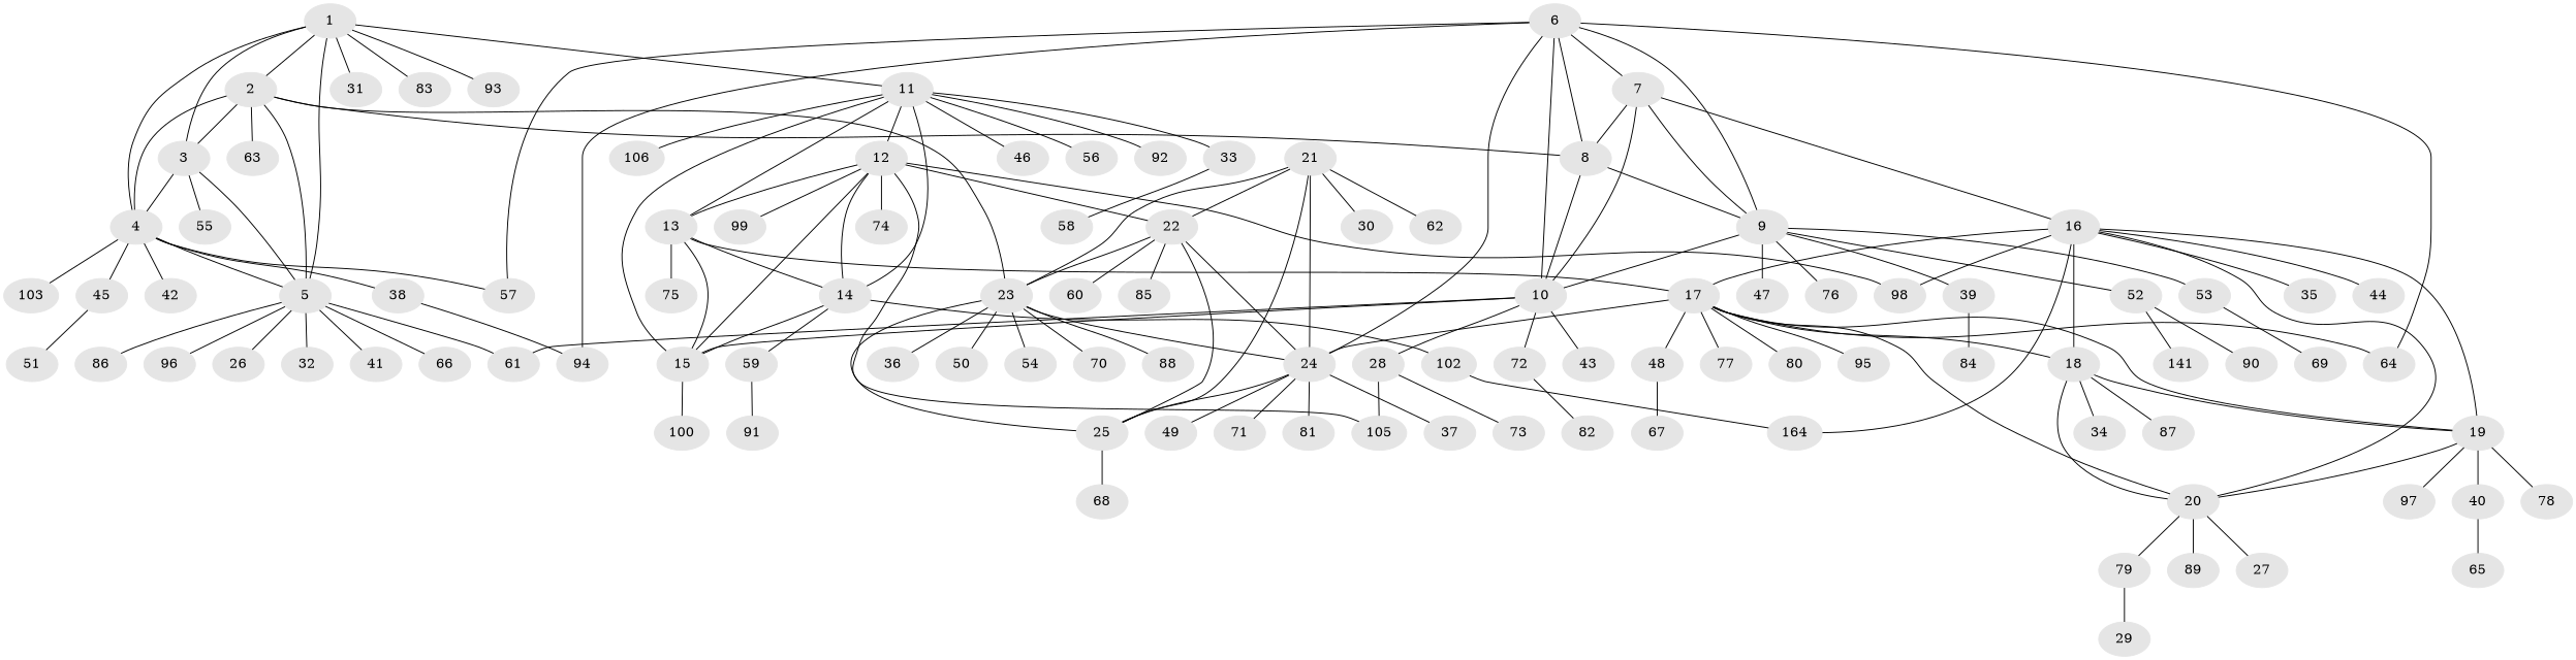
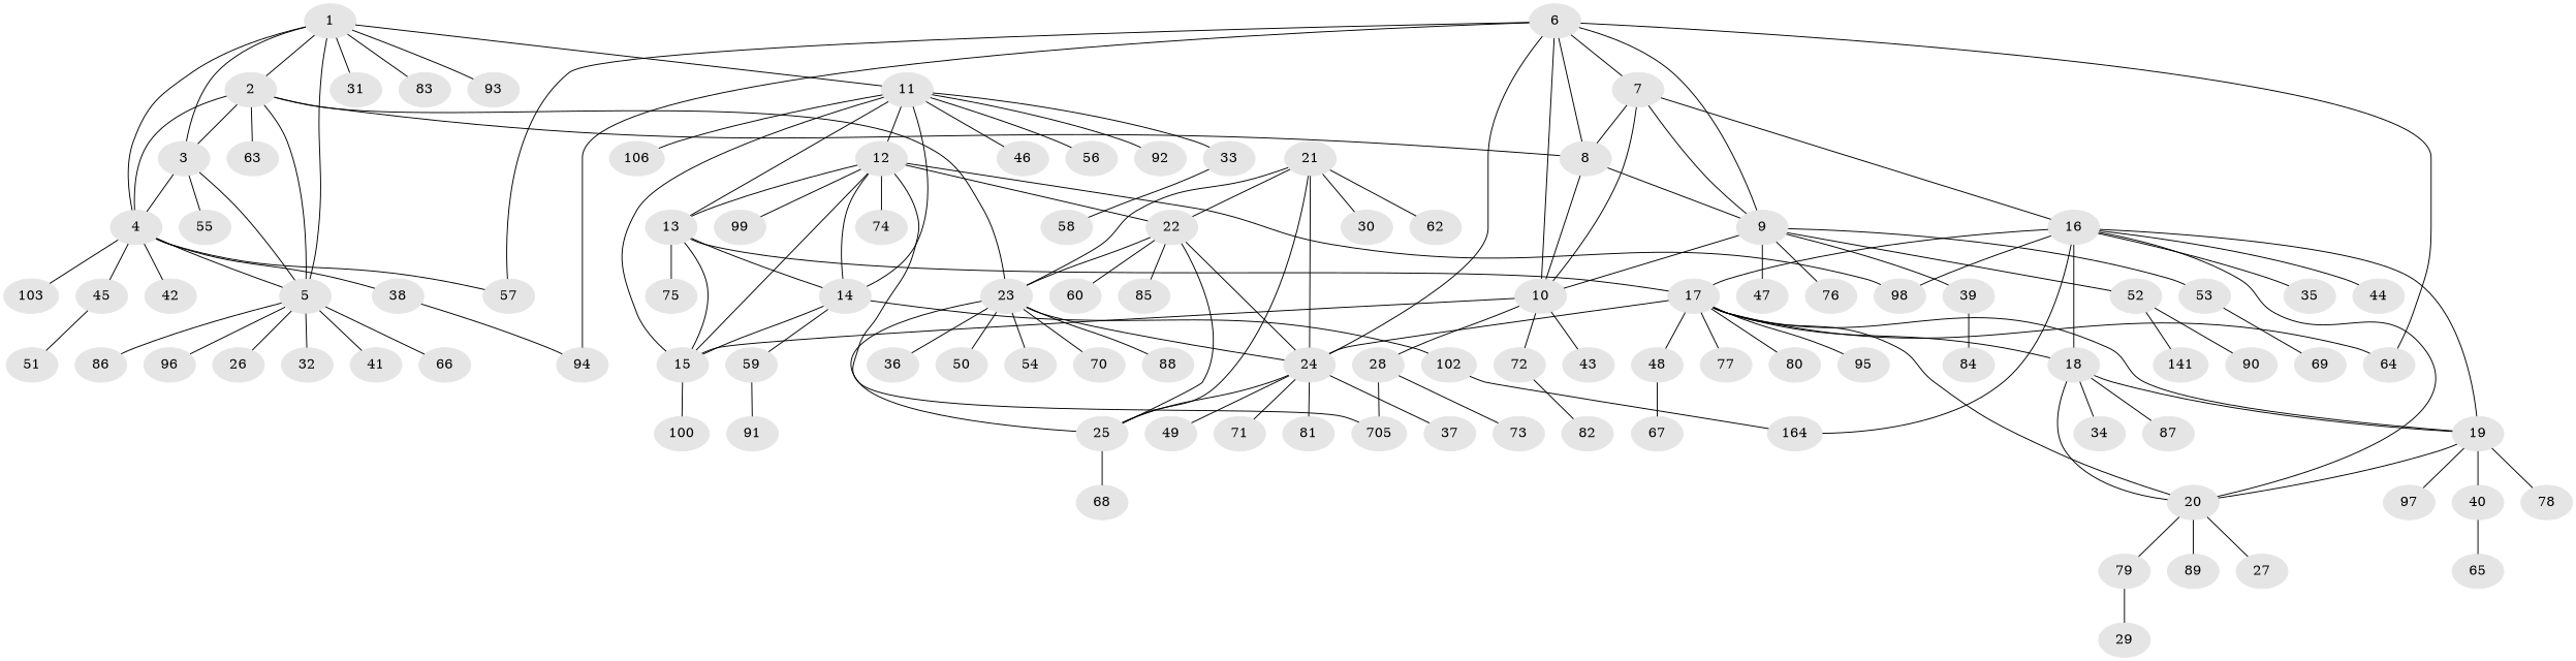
  graph {
    node [color=gray90 style=filled]
    1
    2
    3
    4
    5
    11
    31
    83
    93
    8
    23
    63
    55
    38
    42
    45
    57
    103
    26
    32
    41
-   61
    66
    86
    96
    15
    12
    13
    14
    33
    46
    56
    92
    106
    9
    10
    24
    25
    36
    50
    54
    70
    88
    20
    27
    79
    89
    94
    51
    6
    7
    64
    16
    39
    47
    52
    53
    76
    28
    43
    72
    37
    49
    71
    81
    98
    17
    18
    19
    35
    44
    n72 [label=164]
    84
    90
    n75 [label=141]
    69
    100
-   105
+   105 [label=705]
    73
    82
    22
    74
    99
    75
    59
    102
    58
    60
    85
    48
    77
    80
    95
    91
    34
    87
    40
    78
    97
    67
    65
    29
    21
    30
    62
    68
    1 -- 2
    1 -- 3
    1 -- 4
    1 -- 5
    1 -- 11
    1 -- 31
    1 -- 83
    1 -- 93
    2 -- 3
    2 -- 4
    2 -- 5
    2 -- 8
    2 -- 23
    2 -- 63
    3 -- 4
    3 -- 5
    3 -- 55
    4 -- 5
    4 -- 38
    4 -- 42
    4 -- 45
    4 -- 57
    4 -- 103
    5 -- 26
    5 -- 32
    5 -- 41
-   5 -- 61
    5 -- 66
    5 -- 86
    5 -- 96
    11 -- 15
    11 -- 12
    11 -- 13
    11 -- 14
    11 -- 33
    11 -- 46
    11 -- 56
    11 -- 92
    11 -- 106
    8 -- 9
    8 -- 10
    23 -- 24
    23 -- 25
    23 -- 36
    23 -- 50
    23 -- 54
    23 -- 70
    23 -- 88
    38 -- 94
    45 -- 51
    15 -- 100
    12 -- 15
    12 -- 13
    12 -- 14
    12 -- 98
    12 -- 105
    12 -- 22
    12 -- 74
    12 -- 99
    13 -- 15
    13 -- 14
    13 -- 17
    13 -- 75
    14 -- 15
    14 -- 59
    14 -- 102
    33 -- 58
    9 -- 10
    9 -- 39
    9 -- 47
    9 -- 52
    9 -- 53
    9 -- 76
-   10 -- 61
    10 -- 15
    10 -- 28
    10 -- 43
    10 -- 72
    24 -- 25
    24 -- 37
    24 -- 49
    24 -- 71
    24 -- 81
    25 -- 68
    20 -- 27
    20 -- 79
    20 -- 89
    79 -- 29
    6 -- 8
    6 -- 57
    6 -- 9
    6 -- 10
    6 -- 24
    6 -- 94
    6 -- 7
    6 -- 64
    7 -- 8
    7 -- 9
    7 -- 10
    7 -- 16
    16 -- 20
    16 -- 98
    16 -- 17
    16 -- 18
    16 -- 19
    16 -- 35
    16 -- 44
    16 -- n72
    39 -- 84
    52 -- 90
    52 -- n75
    53 -- 69
    28 -- 105
    28 -- 73
    72 -- 82
    17 -- 24
    17 -- 20
    17 -- 64
    17 -- 18
    17 -- 19
    17 -- 48
    17 -- 77
    17 -- 80
    17 -- 95
    18 -- 20
    18 -- 19
    18 -- 34
    18 -- 87
    19 -- 20
    19 -- 40
    19 -- 78
    19 -- 97
    22 -- 23
    22 -- 24
    22 -- 25
    22 -- 60
    22 -- 85
    59 -- 91
    102 -- n72
    48 -- 67
    40 -- 65
    21 -- 23
    21 -- 24
    21 -- 25
    21 -- 22
    21 -- 30
    21 -- 62
  }
